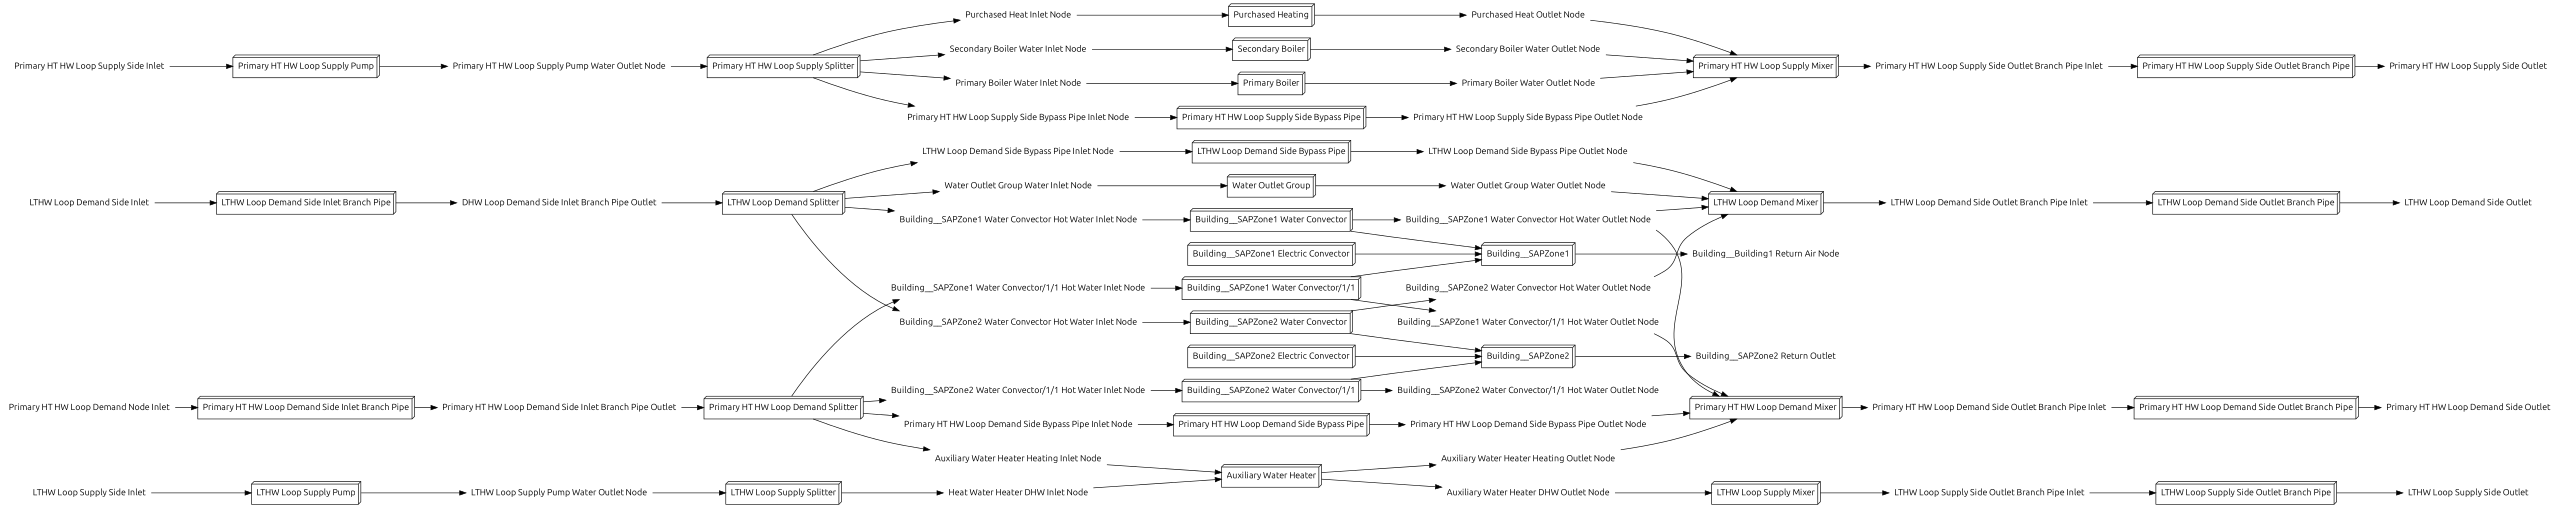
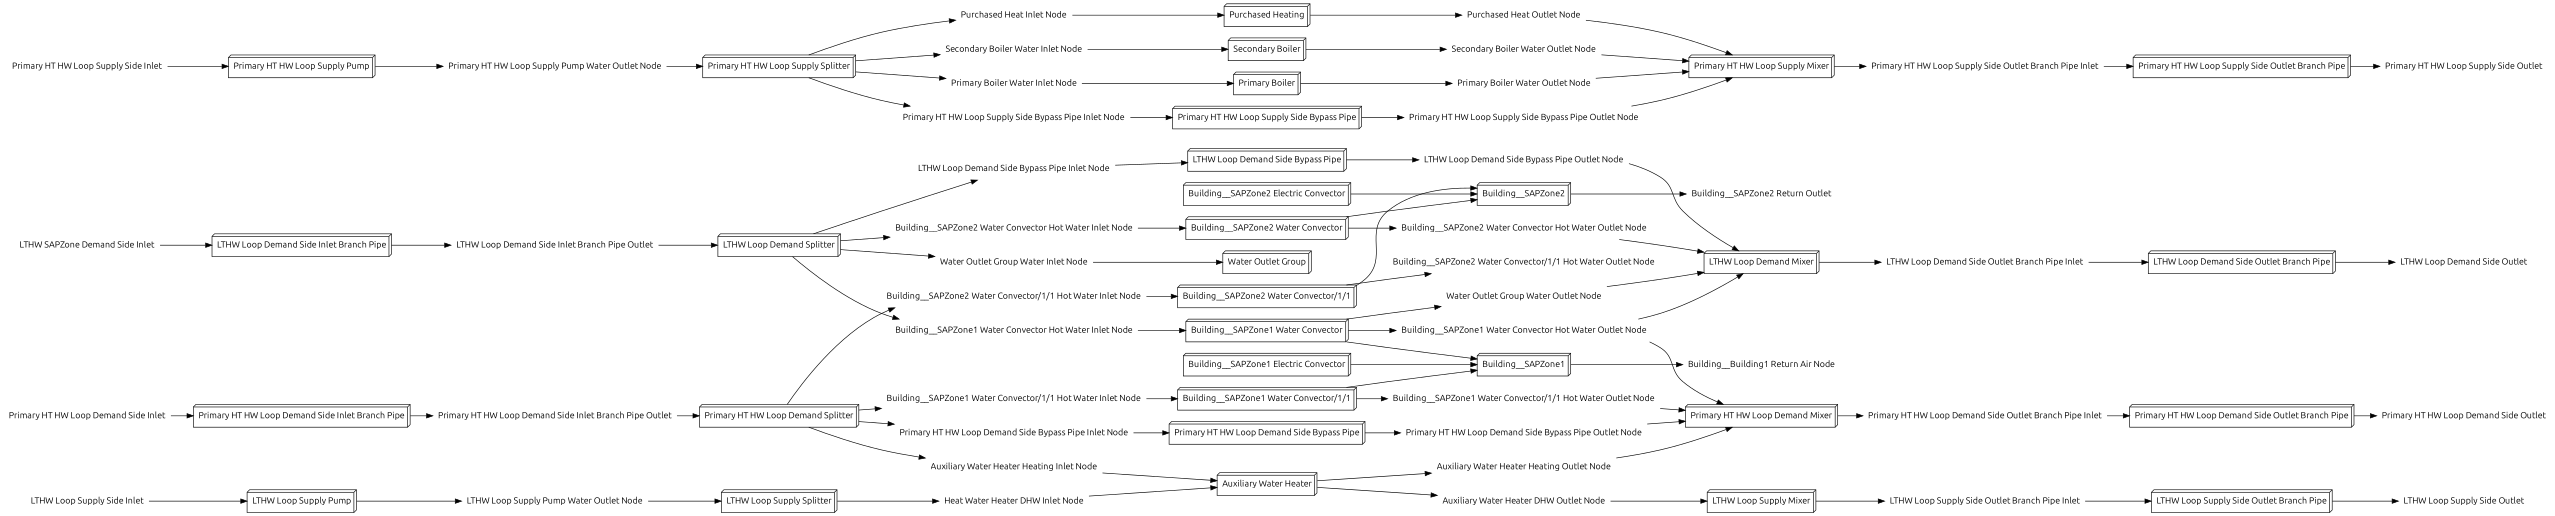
  digraph {
    fontname=Ubuntu
    rankdir=LR
    node [fontname=Ubuntu shape=plaintext]
    edge [fontname=Ubuntu]
    n1 [label="Building__SAPZone2 Water Convector Hot Water Inlet Node"]
    n2 [label="Building__SAPZone2 Water Convector" shape=box3d]
    n3 [label=Building__SAPZone2 shape=box3d]
    n4 [label="Building__SAPZone2 Water Convector Hot Water Outlet Node"]
    n5 [label=Building__SAPZone1 shape=box3d]
    n6 [label="Building__Building1 Return Air Node"]
    n7 [label="Building__SAPZone1 Water Convector Hot Water Inlet Node"]
    n8 [label="Building__SAPZone1 Water Convector" shape=box3d]
    n9 [label="Building__SAPZone1 Water Convector Hot Water Outlet Node"]
    n10 [label="Primary HT HW Loop Supply Side Outlet Branch Pipe" shape=box3d]
    n11 [label="Primary HT HW Loop Supply Side Outlet"]
    n12 [label="Building__SAPZone1 Electric Convector" shape=box3d]
    n13 [label="LTHW Loop Supply Pump" shape=box3d]
    n14 [label="LTHW Loop Supply Pump Water Outlet Node"]
    n15 [label="LTHW Loop Supply Splitter" shape=box3d]
    n16 [label="Purchased Heat Inlet Node"]
    n17 [label="Purchased Heating" shape=box3d]
    n18 [label="Purchased Heat Outlet Node"]
    n19 [label="LTHW Loop Demand Side Bypass Pipe Outlet Node"]
    n20 [label="LTHW Loop Demand Mixer" shape=box3d]
    n21 [label="LTHW Loop Demand Side Outlet Branch Pipe Inlet"]
    n22 [label="Auxiliary Water Heater" shape=box3d]
    n23 [label="Auxiliary Water Heater Heating Outlet Node"]
    n24 [label="Auxiliary Water Heater DHW Outlet Node"]
    n25 [label="Primary HT HW Loop Demand Mixer" shape=box3d]
    n26 [label="LTHW Loop Supply Mixer" shape=box3d]
    n27 [label="LTHW Loop Supply Side Outlet"]
    n28 [label="Building__SAPZone2 Water Convector/1/1" shape=box3d]
    n29 [label="Building__SAPZone2 Water Convector/1/1 Hot Water Outlet Node"]
    n30 [label="Building__SAPZone2 Return Outlet"]
-   n31 [label="LTHW Loop Demand Side Inlet"]
+   n31 [label="LTHW SAPZone Demand Side Inlet"]
    n32 [label="LTHW Loop Demand Side Inlet Branch Pipe" shape=box3d]
-   n33 [label="DHW Loop Demand Side Inlet Branch Pipe Outlet"]
+   n33 [label="LTHW Loop Demand Side Inlet Branch Pipe Outlet"]
    n34 [label="Primary HT HW Loop Demand Side Outlet"]
    n35 [label="Heat Water Heater DHW Inlet Node"]
    n36 [label="Primary HT HW Loop Supply Side Bypass Pipe Outlet Node"]
    n37 [label="Primary HT HW Loop Supply Mixer" shape=box3d]
    n38 [label="Primary HT HW Loop Supply Side Outlet Branch Pipe Inlet"]
    n39 [label="Primary Boiler" shape=box3d]
    n40 [label="Primary Boiler Water Outlet Node"]
    n41 [label="Building__SAPZone2 Electric Convector" shape=box3d]
    n42 [label="Primary HT HW Loop Supply Splitter" shape=box3d]
    n43 [label="Secondary Boiler Water Inlet Node"]
    n44 [label="Primary Boiler Water Inlet Node"]
    n45 [label="Primary HT HW Loop Supply Side Bypass Pipe Inlet Node"]
    n46 [label="Secondary Boiler" shape=box3d]
    n47 [label="Primary HT HW Loop Supply Side Bypass Pipe" shape=box3d]
    n48 [label="Primary HT HW Loop Supply Pump Water Outlet Node"]
    n49 [label="Auxiliary Water Heater Heating Inlet Node"]
    n50 [label="LTHW Loop Supply Side Outlet Branch Pipe" shape=box3d]
    n51 [label="Water Outlet Group Water Outlet Node"]
    n52 [label="LTHW Loop Demand Side Bypass Pipe Inlet Node"]
    n53 [label="LTHW Loop Demand Side Bypass Pipe" shape=box3d]
    n54 [label="LTHW Loop Supply Side Outlet Branch Pipe Inlet"]
-   n55 [label="Primary HT HW Loop Demand Node Inlet"]
+   n55 [label="Primary HT HW Loop Demand Side Inlet"]
    n56 [label="Primary HT HW Loop Demand Side Inlet Branch Pipe" shape=box3d]
    n57 [label="Primary HT HW Loop Demand Side Inlet Branch Pipe Outlet"]
    n58 [label="Primary HT HW Loop Demand Side Bypass Pipe" shape=box3d]
    n59 [label="Primary HT HW Loop Demand Side Bypass Pipe Outlet Node"]
    n60 [label="Primary HT HW Loop Supply Pump" shape=box3d]
    n61 [label="Secondary Boiler Water Outlet Node"]
    n62 [label="LTHW Loop Demand Splitter" shape=box3d]
    n63 [label="Water Outlet Group Water Inlet Node"]
    n64 [label="Water Outlet Group" shape=box3d]
    n65 [label="Primary HT HW Loop Demand Side Outlet Branch Pipe" shape=box3d]
    n66 [label="Building__SAPZone2 Water Convector/1/1 Hot Water Inlet Node"]
    n67 [label="Primary HT HW Loop Demand Splitter" shape=box3d]
    n68 [label="Primary HT HW Loop Demand Side Bypass Pipe Inlet Node"]
    n69 [label="Building__SAPZone1 Water Convector/1/1 Hot Water Inlet Node"]
    n70 [label="Building__SAPZone1 Water Convector/1/1" shape=box3d]
    n71 [label="Primary HT HW Loop Demand Side Outlet Branch Pipe Inlet"]
    n72 [label="LTHW Loop Demand Side Outlet"]
    n73 [label="LTHW Loop Supply Side Inlet"]
    n74 [label="Building__SAPZone1 Water Convector/1/1 Hot Water Outlet Node"]
    n75 [label="LTHW Loop Demand Side Outlet Branch Pipe" shape=box3d]
    n76 [label="Primary HT HW Loop Supply Side Inlet"]
    n1 -> n2
    n2 -> n3
    n2 -> n4
    n3 -> n30
    n4 -> n20
    n5 -> n6
    n7 -> n8
    n8 -> n5
    n8 -> n9
    n9 -> n20
    n9 -> n25
    n10 -> n11
    n12 -> n5
    n13 -> n14
    n14 -> n15
    n15 -> n35
    n16 -> n17
    n17 -> n18
    n18 -> n37
    n19 -> n20
    n20 -> n21
    n21 -> n75
    n22 -> n23
    n22 -> n24
    n23 -> n25
    n24 -> n26
    n25 -> n71
    n26 -> n54
    n28 -> n3
    n28 -> n29
    n31 -> n32
    n32 -> n33
    n33 -> n62
    n35 -> n22
    n36 -> n37
    n37 -> n38
    n38 -> n10
    n39 -> n40
    n40 -> n37
    n41 -> n3
    n42 -> n16
    n42 -> n43
    n42 -> n44
    n42 -> n45
    n43 -> n46
    n44 -> n39
    n45 -> n47
    n46 -> n61
    n47 -> n36
    n48 -> n42
    n49 -> n22
    n50 -> n27
    n51 -> n20
    n52 -> n53
    n53 -> n19
    n54 -> n50
    n55 -> n56
    n56 -> n57
    n57 -> n67
    n58 -> n59
    n59 -> n25
    n60 -> n48
    n61 -> n37
    n62 -> n1
    n62 -> n7
    n62 -> n52
    n62 -> n63
    n63 -> n64
-   n64 -> n51
+   n8 -> n51
    n65 -> n34
    n66 -> n28
    n67 -> n49
    n67 -> n66
    n67 -> n68
    n67 -> n69
    n68 -> n58
    n69 -> n70
    n70 -> n5
    n70 -> n74
    n71 -> n65
    n73 -> n13
    n74 -> n25
    n75 -> n72
    n76 -> n60
  }
